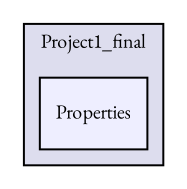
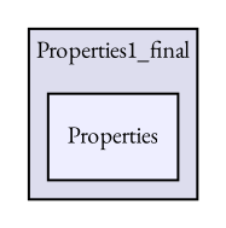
  digraph {
    compound=true
    fontname="EB Garamond"
    n1 [fillcolor="#eeeeff" fontname="EB Garamond" fontsize=10 label=Properties pencolor=black shape=box style=filled]
    subgraph cluster_1 {
      bgcolor="#ddddee"
      fontsize=10
-     label=Project1_final
+     label=Properties1_final
      pencolor=black
      n1
    }
  }
